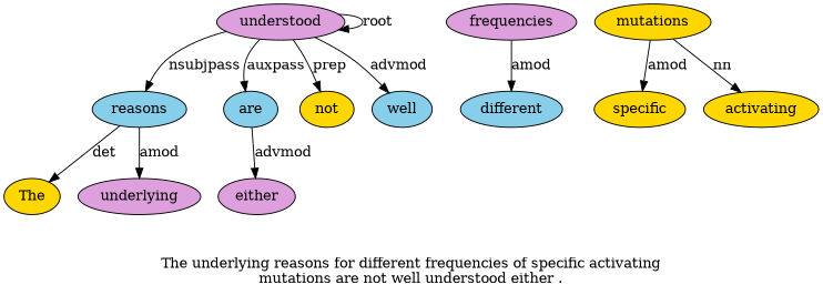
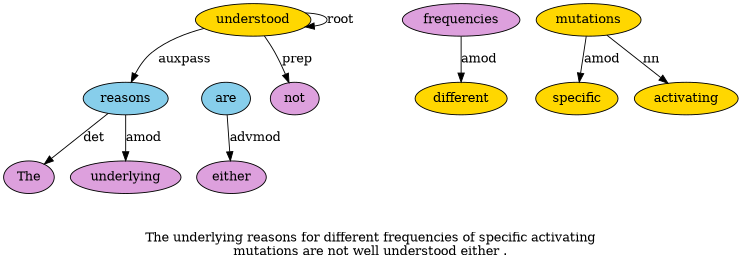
  digraph {
    label="The underlying reasons for different frequencies of specific activating\nmutations are not well understood either ."
    node [fillcolor=gold style=filled]
    n1 [fillcolor=skyblue label=reasons]
-   n2 [label=The]
+   n2 [fillcolor=plum label=The]
    n3 [fillcolor=plum label=underlying]
    n4 [fillcolor=plum label=frequencies]
-   n5 [fillcolor=skyblue label=different]
-   n6 [fillcolor=plum label=understood]
+   n5 [label=different]
+   n6 [label=understood]
    n7 [fillcolor=skyblue label=are]
-   n8 [label=not]
-   n9 [fillcolor=skyblue label=well]
+   n8 [fillcolor=plum label=not]
    n10 [fillcolor=plum label=either]
    n11 [label=mutations]
    n12 [label=specific]
    n13 [label=activating]
    n1 -> n2 [label=det]
    n1 -> n3 [label=amod]
    n4 -> n5 [label=amod]
-   n6 -> n1 [label=nsubjpass]
+   n6 -> n1 [label=auxpass]
    n6 -> n6 [label=root]
-   n6 -> n7 [label=auxpass]
    n6 -> n8 [label=prep]
-   n6 -> n9 [label=advmod]
    n7 -> n10 [label=advmod]
    n11 -> n12 [label=amod]
    n11 -> n13 [label=nn]
  }
